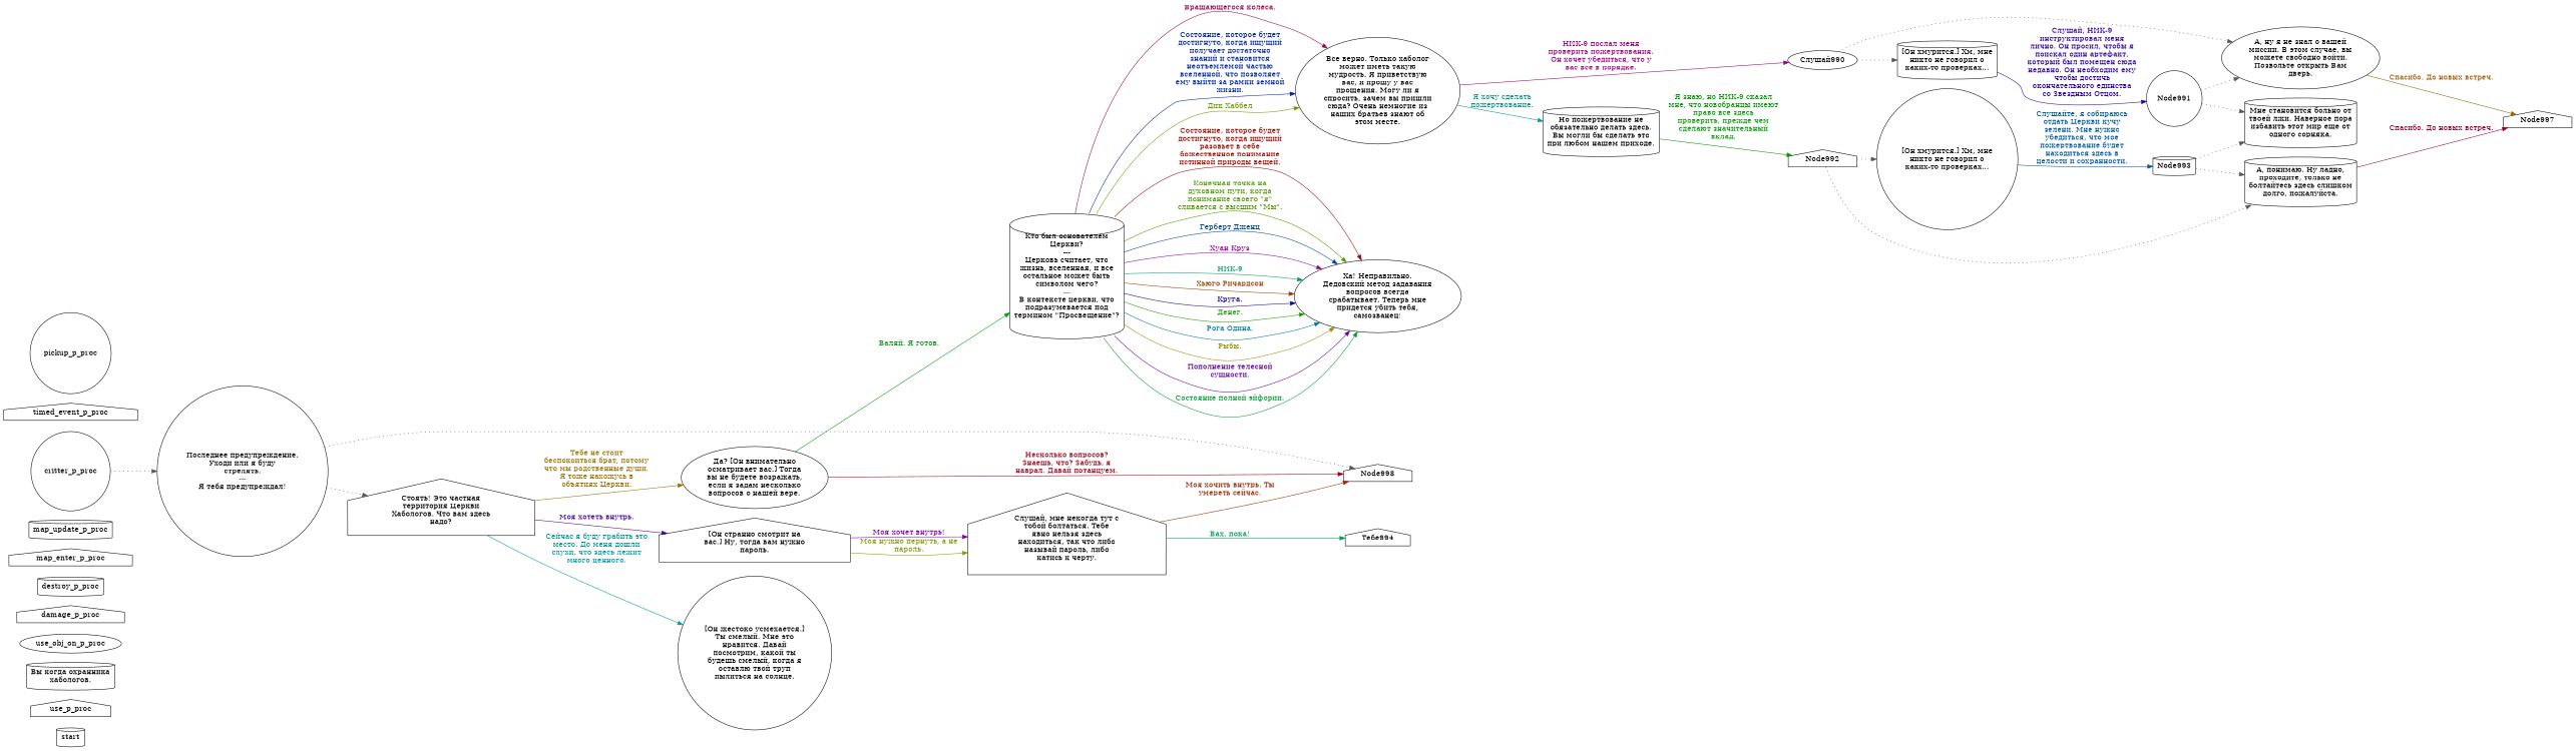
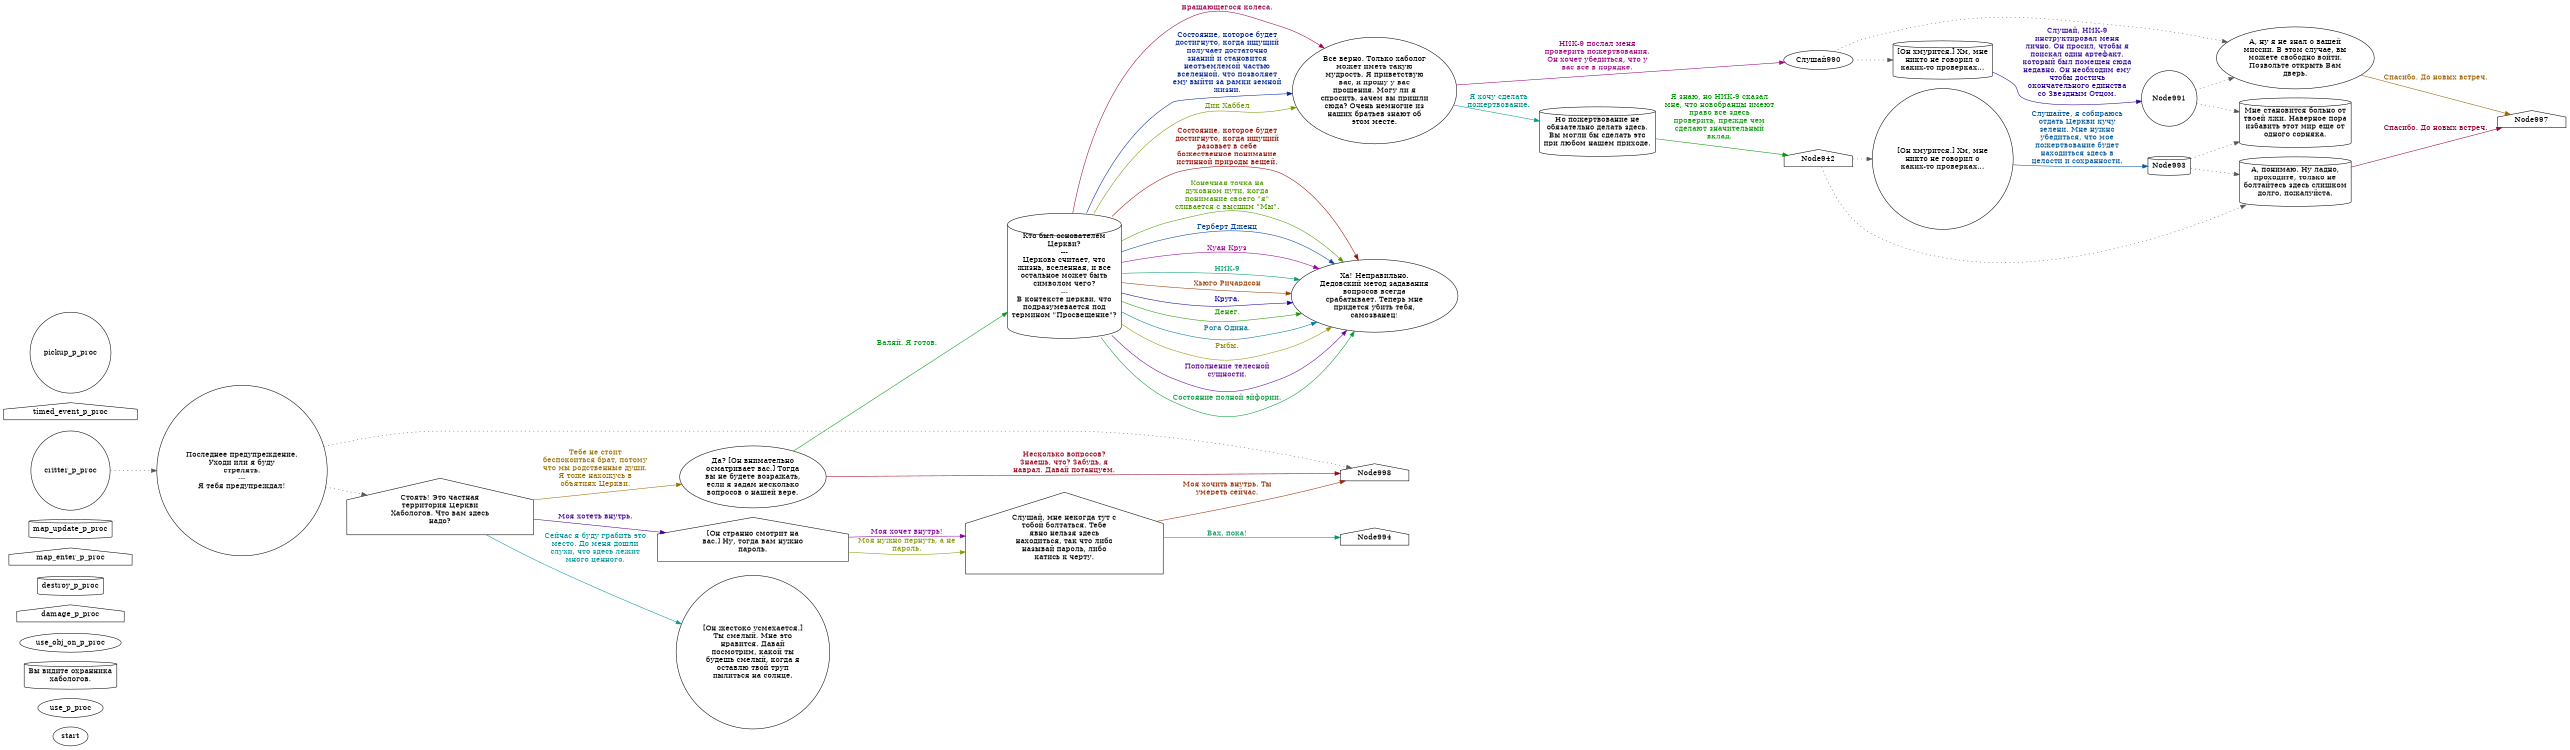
  digraph {
    rankdir=LR
    node [color="#000000" fillcolor="#FFFFFF" shape=house style=filled]
    edge [color="#555555"]
-   start [shape=cylinder]
-   use_p_proc
-   n3 [label="Вы когда охранника\nхабологов." shape=cylinder]
+   start [shape=ellipse]
+   use_p_proc [shape=ellipse]
+   n3 [label="Вы видите охранника\nхабологов." shape=cylinder]
    use_obj_on_p_proc [shape=ellipse]
    damage_p_proc
    destroy_p_proc [shape=cylinder]
    map_enter_p_proc
    map_update_p_proc [shape=cylinder]
    n9 [label="Последнее предупреждение.\nУходи или я буду\nстрелять.\n---\nЯ тебя предупреждал!" shape=circle]
    Node998
    n11 [label="Стоять! Это частная\nтерритория Церкви\nХабологов. Что вам здесь\nнадо?"]
    n12 [label="[Он жестоко усмехается.]\nТы смелый. Мне это\nнравится. Давай\nпосмотрим, какой ты\nбудешь смелый, когда я\nоставлю твой труп\nпылиться на солнце." shape=circle]
    n13 [label="Да? [Он внимательно\nосматривает вас.] Тогда\nвы не будете возражать,\nесли я задам несколько\nвопросов о нашей вере." shape=ellipse]
    n14 [label="[Он странно смотрит на\nвас.] Ну, тогда вам нужно\nпароль."]
    n15 [label="Кто был основателем\nЦеркви?\n---\nЦерковь считает, что\nжизнь, вселенная, и все\nостальное может быть\nсимволом чего?\n---\nВ контексте церкви, что\nподразумевается под\nтермином \"Просвещение\"?" shape=cylinder]
    n16 [label="Слушай, мне некогда тут с\nтобой болтаться. Тебе\nявно нельзя здесь\nнаходиться, так что либо\nназывай пароль, либо\nкатись к черту."]
    n17 [label="Ха! Неправильно.\nДедовский метод задавания\nвопросов всегда\nсрабатывает. Теперь мне\nпридется убить тебя,\nсамозванец!" shape=ellipse]
    n18 [label="Все верно. Только хаболог\nможет иметь такую\nмудрость. Я приветствую\nвас, и прошу у вас\nпрощения. Могу ли я\nспросить, зачем вы пришли\nсюда? Очень немногие из\nнаших братьев знают об\nэтом месте." shape=ellipse]
-   Node994 [label="Тебе994"]
+   Node994
    n20 [label="Слушай990" shape=ellipse]
    n21 [label="Но пожертвование не\nобязательно делать здесь.\nВы могли бы сделать это\nпри любом нашем приходе." shape=cylinder]
    n22 [label="А, ну я не знал о вашей\nмиссии. В этом случае, вы\nможете свободно войти.\nПозвольте открыть Вам\nдверь." shape=ellipse]
    n23 [label="[Он хмурится.] Хм, мне\nникто не говорил о\nкаких-то проверках..." shape=cylinder]
-   Node992
+   Node992 [label=Node942]
    Node997
    Node991 [shape=circle]
    n27 [label="А, понимаю. Ну ладно,\nпроходите, только не\nболтайтесь здесь слишком\nдолго, пожалуйста." shape=cylinder]
    n28 [label="[Он хмурится.] Хм, мне\nникто не говорил о\nкаких-то проверках..." shape=circle]
    n29 [label="Мне становится больно от\nтвоей лжи. Наверное пора\nизбавить этот мир еще от\nодного сорняка." shape=cylinder]
    Node993 [shape=cylinder]
    critter_p_proc [shape=circle]
    timed_event_p_proc
    pickup_p_proc [shape=circle]
    n9 -> Node998 [style=dotted]
    n9 -> n11 [style=dotted]
    n11 -> n12 [color="#009699" fontcolor="#009699" label="Сейчас я буду грабить это\nместо. До меня дошли\nслухи, что здесь лежит\nмного ценного."]
    n11 -> n13 [color="#996F00" fontcolor="#996F00" label="Тебе не стоит\nбеспокоиться брат, потому\nчто мы родственные души.\nЯ тоже нахожусь в\nобъятиях Церкви."]
    n11 -> n14 [color="#430099" fontcolor="#430099" label="Моя хотеть внутрь."]
    n13 -> Node998 [color="#990017" fontcolor="#990017" label="Несколько вопросов?\nЗнаешь, что? Забудь, я\nнаврал. Давай потанцуем."]
    n13 -> n15 [color="#009916" fontcolor="#009916" label="Валяй. Я готов."]
    n14 -> n16 [color="#849900" fontcolor="#849900" label="Моя нужно пернуть, а не\nпароль."]
    n14 -> n16 [color="#820099" fontcolor="#820099" label="Моя хочет внутрь!"]
    n15 -> n17 [color="#004399" fontcolor="#004399" label="Герберт Дженц"]
    n15 -> n17 [color="#950099" fontcolor="#950099" label="Хуан Круз"]
    n15 -> n17 [color="#009969" fontcolor="#009969" label="НИК-9"]
    n15 -> n17 [color="#993C00" fontcolor="#993C00" label="Хьюго Ричардсон"]
    n15 -> n17 [color="#0F0099" fontcolor="#0F0099" label="Круга."]
    n15 -> n17 [color="#1D9900" fontcolor="#1D9900" label="Денег."]
    n15 -> n17 [color="#007799" fontcolor="#007799" label="Рога Одина."]
    n15 -> n17 [color="#998F00" fontcolor="#998F00" label="Рыбы."]
    n15 -> n17 [color="#620099" fontcolor="#620099" label="Пополнение телесной\nсущности."]
    n15 -> n17 [color="#009936" fontcolor="#009936" label="Состояние полной эйфории."]
    n15 -> n17 [color="#990900" fontcolor="#990900" label="Состояние, которое будет\nдостигнуто, когда ищущий\nразовьет в себе\nбожественное понимание\nистинной природы вещей."]
    n15 -> n17 [color="#509900" fontcolor="#509900" label="Конечная точка на\nдуховном пути, когда\nпонимание своего \"я\"\nсливается с высшим \"Мы\"."]
    n15 -> n18 [color="#709900" fontcolor="#709900" label="Дик Хаббел"]
    n15 -> n18 [color="#99004A" fontcolor="#99004A" label="Вращающегося колеса."]
    n15 -> n18 [color="#002499" fontcolor="#002499" label="Состояние, которое будет\nдостигнуто, когда ищущий\nполучает достаточно\nзнаний и становится\nнеотъемлемой частью\nвселенной, что позволяет\nему выйти за рамки земной\nжизни."]
    n16 -> Node998 [color="#992900" fontcolor="#992900" label="Моя хочить внутрь. Ты\nумереть сейчас."]
    n16 -> Node994 [color="#009955" fontcolor="#009955" label="Вах, пока!"]
    n18 -> n20 [color="#99007D" fontcolor="#99007D" label="НИК-9 послал меня\nпроверить пожертвования.\nОн хочет убедиться, что у\nвас все в порядке."]
    n18 -> n21 [color="#009988" fontcolor="#009988" label="Я хочу сделать\nпожертвование."]
    n20 -> n22 [style=dotted]
    n20 -> n23 [style=dotted]
    n21 -> Node992 [color="#009902" fontcolor="#009902" label="Я знаю, но НИК-9 сказал\nмне, что новобранцы имеют\nправо все здесь\nпроверить, прежде чем\nсделают значительный\nвклад."]
    n22 -> Node997 [color="#995C00" fontcolor="#995C00" label="Спасибо. До новых встреч."]
    n23 -> Node991 [color="#2F0099" fontcolor="#2F0099" label="Слушай, НИК-9\nинструктировал меня\nлично. Он просил, чтобы я\nпоискал один артефакт,\nкоторый был помещен сюда\nнедавно. Он необходим ему\nчтобы достичь\nокончательного единства\nсо Звездным Отцом."]
    Node992 -> n27 [style=dotted]
    Node992 -> n28 [style=dotted]
    Node991 -> n22 [style=dotted]
    Node991 -> n29 [style=dotted]
    n27 -> Node997 [color="#99002A" fontcolor="#99002A" label="Спасибо. До новых встреч."]
    n28 -> Node993 [color="#005799" fontcolor="#005799" label="Слушайте, я собираюсь\nотдать Церкви кучу\nзелени. Мне нужно\nубедиться, что мое\nпожертвование будет\nнаходиться здесь в\nцелости и сохранности."]
    Node993 -> n27 [style=dotted]
    Node993 -> n29 [style=dotted]
    critter_p_proc -> n9 [style=dotted]
  }
